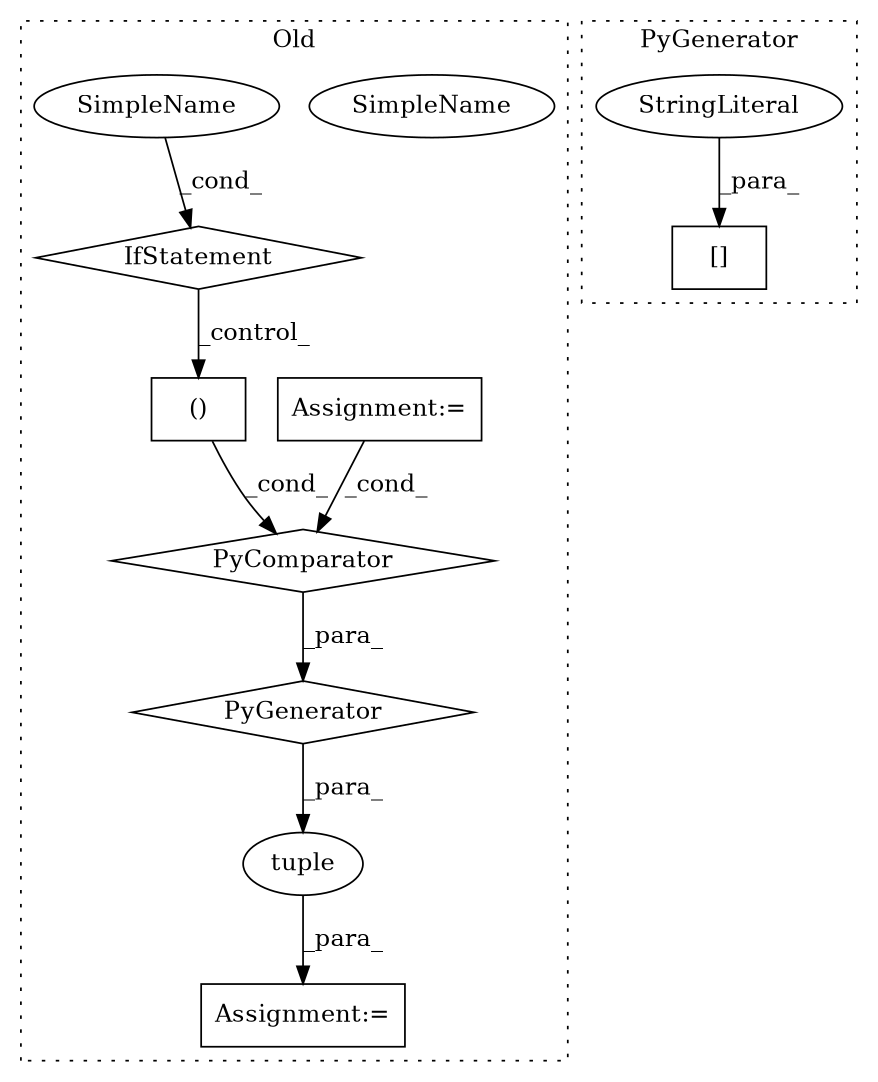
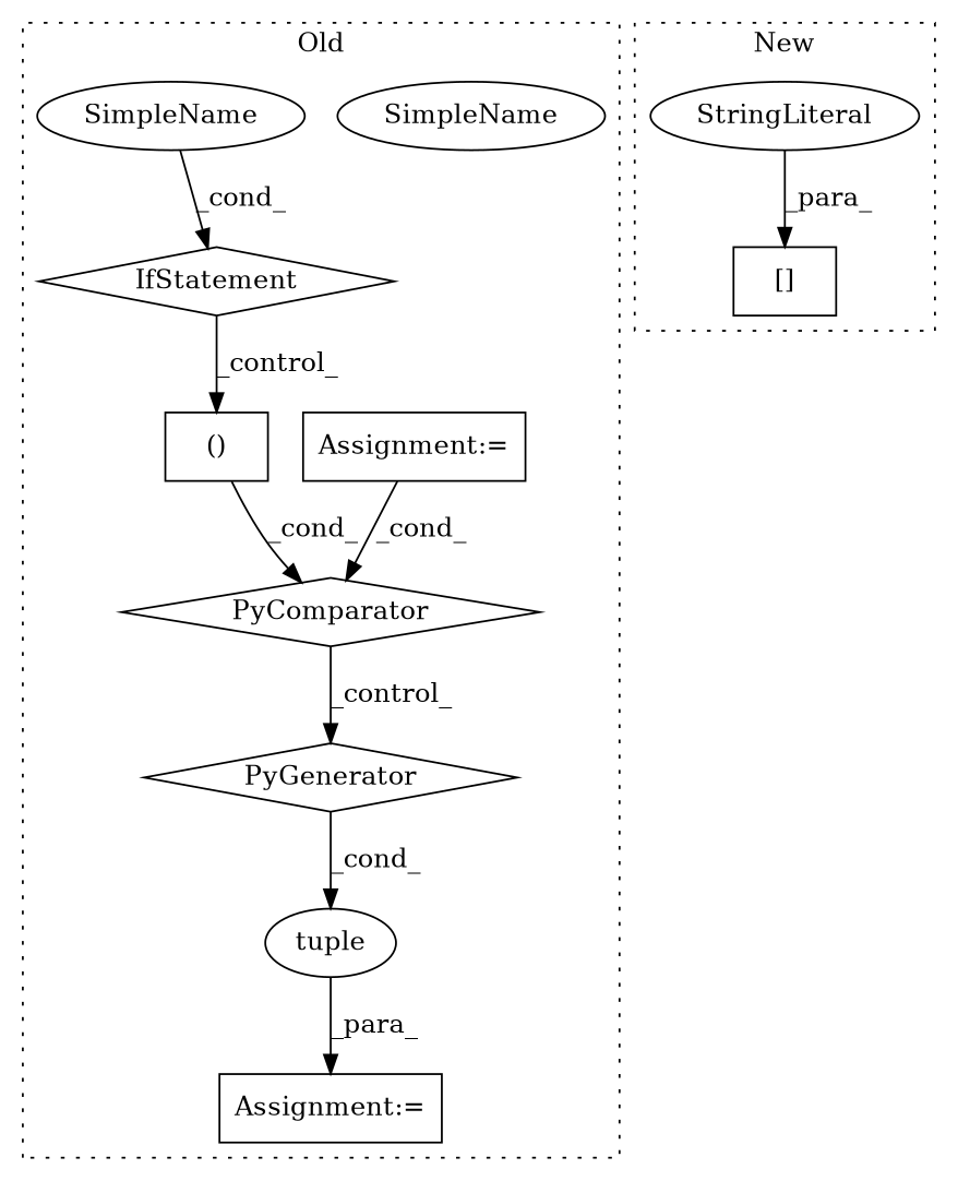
  digraph {
    node [a=7 l=24 s=506 shape=ellipse]
    n1 [a=32 l="15,-3" label=tuple s="313,536"]
    n2 [l=1 label="Assignment:=" s=312 shape=box]
    n3 [l=3 label="Assignment:=" s=244 shape=box]
    n4 [a=113 label=PyComparator shape=diamond]
    n5 [a=107 l=208 label=PyGenerator s=328 shape=diamond]
    n6 [a=106 l=33 label="()" s=396 shape=box]
    n7 [a=25 label=IfStatement shape=diamond]
    n8 [a=42 l=5 label=SimpleName s=525]
    n9 [a=42 l=5 label=SimpleName s=525]
    n10 [a=2 l="8,1" label="[]" s="880,898" shape=box]
    n11 [a=45 l=10 label=StringLiteral s=888]
    subgraph cluster_1 {
      label=Old
      style=dotted
      n1
      n2
      n3
      n4
      n5
      n6
      n7
      n8
      n9
    }
    subgraph cluster_2 {
-     label=PyGenerator
+     label=New
      style=dotted
      n10
      n11
    }
    n1 -> n2 [label=_para_]
    n3 -> n4 [label=_cond_]
-   n4 -> n5 [label=_para_]
-   n5 -> n1 [label=_para_]
+   n4 -> n5 [label=_control_]
+   n5 -> n1 [label=_cond_]
    n6 -> n4 [label=_cond_]
    n7 -> n6 [label=_control_]
    n9 -> n7 [label=_cond_]
    n11 -> n10 [label=_para_]
  }
